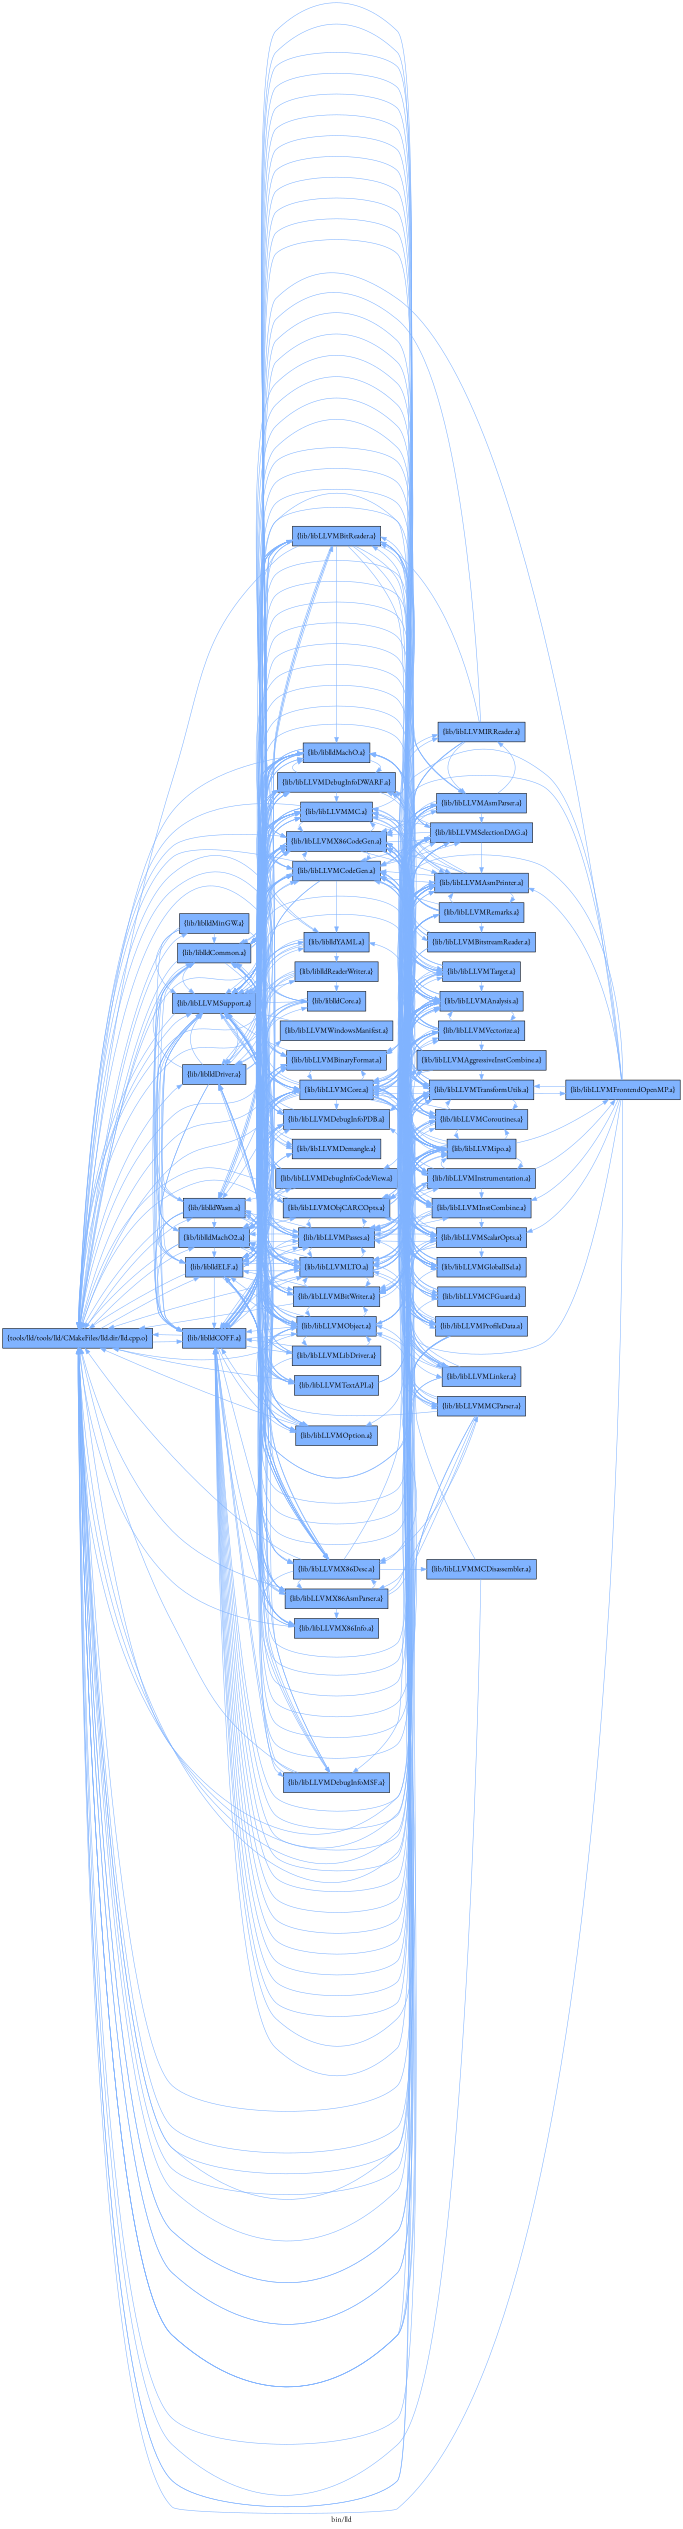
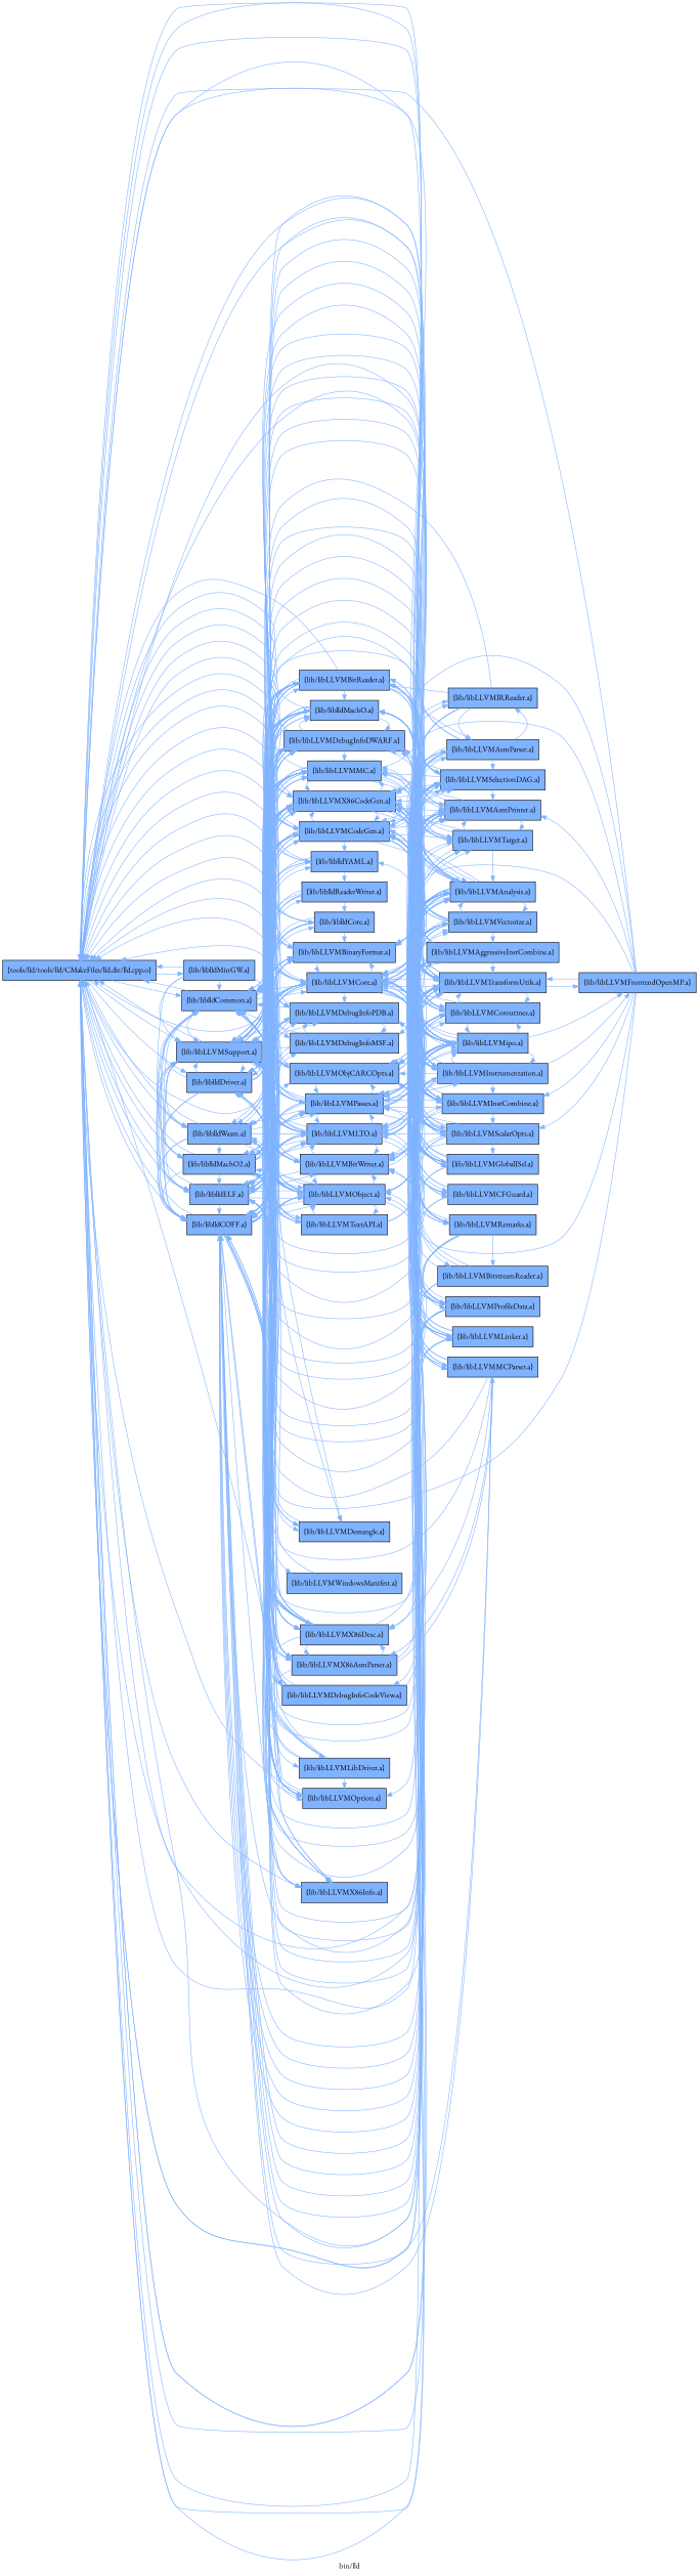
  digraph {
    fontname="EB Garamond"
    label="bin/lld"
    rankdir=LR
    node [fillcolor="0.600000 0.5 1" fontname="EB Garamond" group=1 shape=box style=filled]
    edge [color="0.600000 0.5 1" fontname="EB Garamond"]
    n1 [label="{tools/lld/tools/lld/CMakeFiles/lld.dir/lld.cpp.o}"]
    n2 [label="{lib/libLLVMSupport.a}"]
    n3 [label="{lib/liblldCommon.a}"]
    n4 [label="{lib/liblldCOFF.a}"]
    n5 [label="{lib/liblldDriver.a}"]
    n6 [label="{lib/liblldELF.a}"]
    n7 [label="{lib/liblldMachO2.a}"]
    n8 [label="{lib/liblldMinGW.a}"]
    n9 [label="{lib/liblldWasm.a}"]
    n10 [label="{lib/liblldMachO.a}"]
    n11 [label="{lib/libLLVMX86CodeGen.a}"]
    n12 [label="{lib/libLLVMCodeGen.a}"]
    n13 [label="{lib/libLLVMDebugInfoPDB.a}"]
    n14 [label="{lib/libLLVMDemangle.a}"]
    n15 [label="{lib/libLLVMCore.a}"]
    n16 [label="{lib/libLLVMOption.a}"]
    n17 [label="{lib/libLLVMDebugInfoDWARF.a}"]
    n18 [label="{lib/libLLVMLibDriver.a}"]
    n19 [label="{lib/libLLVMX86AsmParser.a}"]
    n20 [label="{lib/libLLVMX86Desc.a}"]
    n21 [label="{lib/libLLVMX86Info.a}"]
    n22 [label="{lib/libLLVMLTO.a}"]
    n23 [label="{lib/libLLVMObject.a}"]
    n24 [label="{lib/libLLVMBinaryFormat.a}"]
    n25 [label="{lib/libLLVMDebugInfoCodeView.a}"]
    n26 [label="{lib/libLLVMMC.a}"]
    n27 [label="{lib/libLLVMWindowsManifest.a}"]
    n28 [label="{lib/libLLVMPasses.a}"]
    n29 [label="{lib/libLLVMDebugInfoMSF.a}"]
    n30 [label="{lib/liblldReaderWriter.a}"]
    n31 [label="{lib/liblldYAML.a}"]
    n32 [label="{lib/liblldCore.a}"]
    n33 [label="{lib/libLLVMBitWriter.a}"]
    n34 [label="{lib/libLLVMTextAPI.a}"]
    n35 [label="{lib/libLLVMBitReader.a}"]
    n36 [label="{lib/libLLVMObjCARCOpts.a}"]
    n37 [label="{lib/libLLVMAsmPrinter.a}"]
    n38 [label="{lib/libLLVMTarget.a}"]
    n39 [label="{lib/libLLVMSelectionDAG.a}"]
    n40 [label="{lib/libLLVMAnalysis.a}"]
    n41 [label="{lib/libLLVMGlobalISel.a}"]
    n42 [label="{lib/libLLVMCFGuard.a}"]
    n43 [label="{lib/libLLVMProfileData.a}"]
    n44 [label="{lib/libLLVMTransformUtils.a}"]
    n45 [label="{lib/libLLVMScalarOpts.a}"]
    n46 [label="{lib/libLLVMipo.a}"]
    n47 [label="{lib/libLLVMInstCombine.a}"]
    n48 [label="{lib/libLLVMInstrumentation.a}"]
    n49 [label="{lib/libLLVMAsmParser.a}"]
    n50 [label="{lib/libLLVMLinker.a}"]
    n51 [label="{lib/libLLVMCoroutines.a}"]
    n52 [label="{lib/libLLVMVectorize.a}"]
    n53 [label="{lib/libLLVMRemarks.a}"]
    n54 [label="{lib/libLLVMMCParser.a}"]
-   n55 [label="{lib/libLLVMMCDisassembler.a}"]
    n56 [label="{lib/libLLVMIRReader.a}"]
    n57 [label="{lib/libLLVMAggressiveInstCombine.a}"]
    n58 [label="{lib/libLLVMBitstreamReader.a}"]
    n59 [label="{lib/libLLVMFrontendOpenMP.a}"]
    subgraph sub_1 {
      rank=same
      n1
    }
    subgraph sub_2 {
      rank=same
      n2
      n3
      n4
      n5
      n6
      n7
      n8
      n9
    }
    subgraph sub_3 {
      rank=same
      n10
      n11
      n12
      n13
      n14
      n15
      n16
      n17
      n18
      n19
      n20
      n21
      n22
      n23
      n24
      n25
      n26
      n27
      n28
      n29
      n30
      n31
      n32
      n33
      n34
      n35
      n36
    }
    subgraph sub_4 {
      rank=same
      n37
      n38
      n39
      n40
      n41
      n42
      n43
      n44
      n45
      n46
      n47
      n48
      n49
      n50
      n51
      n52
      n53
      n54
-     n55
      n56
      n57
      n58
    }
    n1 -> n2
    n1 -> n3
    n1 -> n4
    n1 -> n5
    n1 -> n6
    n1 -> n7
    n1 -> n8
    n1 -> n9
    n2 -> n1
    n2 -> n3
    n2 -> n4
    n2 -> n5
    n2 -> n6
    n2 -> n9
    n2 -> n10
    n2 -> n11
    n2 -> n12
    n2 -> n13
    n2 -> n14
    n3 -> n1
    n3 -> n2
    n3 -> n4
    n3 -> n12
    n3 -> n14
    n3 -> n15
    n3 -> n16
    n3 -> n17
    n4 -> n1
    n4 -> n2
    n4 -> n3
    n4 -> n11
    n4 -> n13
    n4 -> n14
    n4 -> n16
    n4 -> n17
    n4 -> n18
    n4 -> n19
    n4 -> n20
    n4 -> n21
    n4 -> n22
    n4 -> n23
    n4 -> n24
    n4 -> n25
    n4 -> n26
    n4 -> n27
    n4 -> n28
    n4 -> n29
    n5 -> n2
    n5 -> n3
    n5 -> n4
    n5 -> n7
    n5 -> n10
    n5 -> n16
    n5 -> n30
    n5 -> n31
    n5 -> n32
    n6 -> n1
    n6 -> n2
    n6 -> n3
    n6 -> n4
    n6 -> n11
    n6 -> n14
    n6 -> n16
    n6 -> n17
    n6 -> n19
    n6 -> n20
    n6 -> n21
    n6 -> n22
    n6 -> n23
    n6 -> n24
    n6 -> n26
    n6 -> n28
    n6 -> n33
    n7 -> n1
    n7 -> n2
    n7 -> n3
    n7 -> n4
    n7 -> n6
    n7 -> n11
    n7 -> n16
    n7 -> n17
    n7 -> n19
    n7 -> n20
    n7 -> n21
    n7 -> n22
    n7 -> n23
    n7 -> n24
    n7 -> n26
    n7 -> n28
    n7 -> n34
    n7 -> n35
    n7 -> n36
    n8 -> n1
    n8 -> n2
    n8 -> n3
    n8 -> n4
    n8 -> n16
    n9 -> n1
    n9 -> n2
    n9 -> n3
    n9 -> n4
    n9 -> n6
    n9 -> n7
    n9 -> n11
    n9 -> n16
    n9 -> n19
    n9 -> n20
    n9 -> n21
    n9 -> n22
    n9 -> n23
    n9 -> n24
    n9 -> n26
    n9 -> n28
    n10 -> n1
    n10 -> n2
    n10 -> n3
    n10 -> n4
    n10 -> n5
    n10 -> n6
    n10 -> n7
    n10 -> n14
    n10 -> n17
    n10 -> n23
    n10 -> n31
    n10 -> n32
    n10 -> n34
    n11 -> n1
    n11 -> n2
    n11 -> n3
    n11 -> n4
    n11 -> n6
    n11 -> n12
    n11 -> n15
    n11 -> n16
    n11 -> n20
    n11 -> n21
    n11 -> n26
    n11 -> n37
    n11 -> n38
    n11 -> n39
    n11 -> n40
    n11 -> n41
    n11 -> n42
    n11 -> n43
    n11 -> n44
    n12 -> n1
    n12 -> n2
    n12 -> n3
    n12 -> n4
    n12 -> n6
    n12 -> n10
    n12 -> n11
    n12 -> n13
    n12 -> n15
    n12 -> n20
    n12 -> n22
    n12 -> n26
    n12 -> n29
    n12 -> n31
    n12 -> n37
    n12 -> n38
    n12 -> n39
    n12 -> n40
    n12 -> n41
    n12 -> n43
    n12 -> n44
    n12 -> n45
    n13 -> n1
    n13 -> n2
    n13 -> n3
    n13 -> n4
    n13 -> n6
    n13 -> n23
    n13 -> n24
    n13 -> n25
    n13 -> n29
    n14 -> n2
    n15 -> n1
    n15 -> n2
    n15 -> n3
    n15 -> n4
    n15 -> n6
    n15 -> n9
    n15 -> n11
    n15 -> n12
    n15 -> n13
    n15 -> n22
    n15 -> n24
    n15 -> n28
    n15 -> n33
    n15 -> n35
    n15 -> n36
    n15 -> n37
    n15 -> n39
    n15 -> n40
    n15 -> n41
    n15 -> n42
    n15 -> n44
    n15 -> n45
    n15 -> n46
    n15 -> n47
    n15 -> n48
    n15 -> n49
    n15 -> n50
    n15 -> n51
    n15 -> n52
    n15 -> n53
    n16 -> n1
    n16 -> n2
    n16 -> n4
    n17 -> n1
    n17 -> n2
    n17 -> n3
    n17 -> n4
    n17 -> n5
    n17 -> n6
    n17 -> n7
    n17 -> n9
    n17 -> n10
    n17 -> n11
    n17 -> n13
    n17 -> n23
    n17 -> n24
    n17 -> n26
    n17 -> n37
    n18 -> n1
    n18 -> n2
    n18 -> n4
    n18 -> n16
    n18 -> n23
    n18 -> n24
    n18 -> n35
    n19 -> n1
    n19 -> n2
    n19 -> n20
    n19 -> n21
    n19 -> n26
    n19 -> n37
    n19 -> n54
    n20 -> n1
    n20 -> n2
    n20 -> n5
    n20 -> n10
    n20 -> n11
    n20 -> n19
    n20 -> n21
    n20 -> n24
    n20 -> n26
    n20 -> n37
-   n20 -> n55
    n21 -> n1
    n21 -> n2
    n22 -> n1
    n22 -> n2
    n22 -> n3
    n22 -> n4
    n22 -> n5
    n22 -> n6
    n22 -> n7
    n22 -> n10
    n22 -> n11
    n22 -> n15
    n22 -> n17
    n22 -> n20
    n22 -> n23
    n22 -> n26
    n22 -> n28
    n22 -> n33
    n22 -> n35
    n22 -> n37
    n22 -> n38
    n22 -> n40
    n22 -> n44
    n22 -> n46
    n22 -> n50
    n23 -> n1
    n23 -> n2
    n23 -> n3
    n23 -> n4
    n23 -> n5
    n23 -> n6
    n23 -> n7
    n23 -> n9
    n23 -> n10
    n23 -> n11
    n23 -> n15
    n23 -> n17
    n23 -> n18
    n23 -> n19
    n23 -> n20
    n23 -> n22
    n23 -> n24
    n23 -> n26
    n23 -> n33
    n23 -> n34
    n23 -> n35
    n23 -> n37
    n23 -> n38
    n23 -> n44
    n23 -> n46
    n23 -> n54
    n24 -> n1
    n24 -> n2
    n24 -> n15
    n24 -> n17
    n25 -> n1
    n25 -> n2
    n25 -> n4
    n25 -> n6
    n25 -> n7
    n25 -> n9
    n25 -> n10
    n25 -> n12
    n25 -> n13
    n25 -> n37
    n26 -> n1
    n26 -> n2
    n26 -> n4
    n26 -> n6
    n26 -> n9
    n26 -> n11
    n26 -> n12
    n26 -> n13
    n26 -> n19
    n26 -> n20
    n26 -> n23
    n26 -> n24
    n26 -> n37
    n26 -> n38
    n26 -> n54
    n26 -> n56
    n27 -> n2
    n28 -> n1
    n28 -> n2
    n28 -> n3
    n28 -> n4
    n28 -> n6
    n28 -> n7
    n28 -> n9
    n28 -> n11
    n28 -> n12
    n28 -> n15
    n28 -> n22
    n28 -> n36
    n28 -> n38
    n28 -> n40
    n28 -> n44
    n28 -> n45
    n28 -> n46
    n28 -> n47
    n28 -> n48
    n28 -> n51
    n28 -> n52
    n28 -> n57
    n29 -> n1
    n29 -> n2
    n29 -> n3
    n29 -> n4
    n29 -> n6
    n29 -> n13
    n30 -> n1
    n30 -> n2
    n30 -> n4
    n30 -> n5
    n30 -> n23
    n30 -> n32
    n31 -> n1
    n31 -> n2
    n31 -> n5
    n31 -> n10
    n31 -> n30
    n31 -> n32
    n32 -> n1
    n32 -> n2
    n32 -> n5
    n32 -> n6
    n32 -> n7
    n32 -> n10
    n32 -> n24
    n33 -> n1
    n33 -> n2
    n33 -> n6
    n33 -> n11
    n33 -> n12
    n33 -> n15
    n33 -> n22
    n33 -> n23
    n33 -> n26
    n33 -> n37
    n33 -> n39
    n33 -> n40
    n34 -> n1
    n34 -> n2
    n34 -> n3
    n34 -> n10
    n34 -> n23
    n34 -> n31
    n34 -> n44
    n34 -> n46
    n35 -> n1
    n35 -> n2
    n35 -> n3
    n35 -> n4
    n35 -> n6
    n35 -> n7
    n35 -> n10
    n35 -> n11
    n35 -> n12
    n35 -> n15
    n35 -> n22
    n35 -> n23
    n35 -> n28
    n35 -> n33
    n35 -> n39
    n35 -> n40
    n35 -> n46
    n35 -> n47
    n35 -> n48
    n35 -> n49
    n35 -> n51
    n35 -> n58
    n36 -> n1
    n36 -> n2
    n36 -> n11
    n36 -> n12
    n36 -> n15
    n36 -> n28
    n36 -> n40
    n36 -> n42
    n36 -> n44
    n37 -> n1
    n37 -> n2
    n37 -> n4
    n37 -> n6
    n37 -> n11
    n37 -> n12
    n37 -> n15
    n37 -> n17
    n37 -> n24
    n37 -> n25
    n37 -> n26
    n37 -> n38
    n37 -> n40
    n37 -> n53
    n37 -> n54
    n38 -> n1
    n38 -> n2
    n38 -> n11
    n38 -> n15
    n38 -> n22
    n38 -> n26
    n38 -> n37
    n38 -> n39
    n38 -> n40
    n39 -> n1
    n39 -> n2
    n39 -> n3
    n39 -> n4
    n39 -> n11
    n39 -> n12
    n39 -> n15
    n39 -> n16
    n39 -> n17
    n39 -> n26
    n39 -> n37
    n39 -> n38
    n39 -> n40
    n39 -> n41
    n39 -> n44
    n40 -> n1
    n40 -> n2
    n40 -> n3
    n40 -> n4
    n40 -> n6
    n40 -> n7
    n40 -> n11
    n40 -> n12
    n40 -> n15
    n40 -> n22
    n40 -> n23
    n40 -> n24
    n40 -> n28
    n40 -> n29
    n40 -> n33
    n40 -> n36
    n40 -> n37
    n40 -> n39
    n40 -> n41
    n40 -> n43
    n40 -> n44
    n40 -> n45
    n40 -> n46
    n40 -> n47
    n40 -> n48
-   n40 -> n49
+   n40 -> n10
    n40 -> n50
    n40 -> n51
    n40 -> n52
    n41 -> n1
    n41 -> n2
    n41 -> n3
    n41 -> n11
    n41 -> n12
    n41 -> n15
    n41 -> n26
    n41 -> n37
    n41 -> n38
    n41 -> n39
    n41 -> n40
    n41 -> n44
    n42 -> n1
    n42 -> n2
    n42 -> n11
    n42 -> n15
    n43 -> n1
    n43 -> n2
    n43 -> n3
    n43 -> n4
    n43 -> n6
    n43 -> n7
    n43 -> n10
    n43 -> n11
    n43 -> n15
    n43 -> n20
    n43 -> n22
    n43 -> n40
    n43 -> n46
    n43 -> n48
    n44 -> n1
    n44 -> n2
    n44 -> n3
    n44 -> n4
    n44 -> n11
    n44 -> n12
    n44 -> n15
    n44 -> n17
    n44 -> n22
    n44 -> n28
    n44 -> n33
    n44 -> n36
    n44 -> n37
    n44 -> n39
    n44 -> n40
    n44 -> n41
    n44 -> n42
    n44 -> n45
    n44 -> n46
    n44 -> n47
    n44 -> n48
    n44 -> n49
    n44 -> n50
    n44 -> n51
    n44 -> n52
    n44 -> n59
    n45 -> n1
    n45 -> n2
    n45 -> n3
    n45 -> n4
    n45 -> n11
+   n45 -> n12
    n45 -> n13
    n45 -> n15
    n45 -> n22
    n45 -> n28
    n45 -> n33
    n45 -> n36
    n45 -> n37
    n45 -> n39
    n45 -> n40
    n45 -> n41
    n45 -> n42
    n45 -> n44
    n45 -> n46
    n45 -> n51
    n46 -> n1
    n46 -> n2
    n46 -> n3
    n46 -> n4
    n46 -> n6
    n46 -> n7
    n46 -> n9
    n46 -> n10
    n46 -> n11
    n46 -> n12
    n46 -> n15
    n46 -> n17
    n46 -> n22
    n46 -> n28
    n46 -> n31
    n46 -> n33
    n46 -> n35
    n46 -> n37
    n46 -> n39
    n46 -> n40
    n46 -> n41
    n46 -> n43
    n46 -> n44
    n46 -> n45
    n46 -> n47
    n46 -> n48
    n46 -> n50
    n46 -> n51
    n46 -> n52
    n46 -> n56
    n46 -> n57
    n46 -> n59
    n47 -> n1
    n47 -> n2
    n47 -> n3
    n47 -> n11
    n47 -> n12
    n47 -> n15
    n47 -> n28
    n47 -> n33
    n47 -> n37
    n47 -> n39
    n47 -> n40
    n47 -> n41
    n47 -> n44
    n47 -> n45
    n47 -> n46
    n47 -> n51
    n48 -> n1
    n48 -> n2
    n48 -> n3
    n48 -> n4
    n48 -> n11
    n48 -> n12
    n48 -> n15
    n48 -> n22
    n48 -> n26
    n48 -> n28
    n48 -> n36
    n48 -> n39
    n48 -> n40
    n48 -> n42
    n48 -> n43
    n48 -> n44
    n48 -> n45
    n48 -> n46
    n48 -> n47
    n48 -> n51
    n48 -> n52
    n48 -> n59
    n49 -> n1
    n49 -> n2
    n49 -> n3
    n49 -> n4
    n49 -> n6
    n49 -> n11
    n49 -> n12
    n49 -> n15
    n49 -> n22
    n49 -> n24
    n49 -> n33
    n49 -> n39
    n49 -> n42
    n49 -> n46
    n49 -> n47
    n49 -> n56
    n50 -> n1
    n50 -> n2
    n50 -> n4
    n50 -> n12
    n50 -> n15
    n50 -> n22
    n50 -> n23
    n50 -> n44
    n50 -> n46
    n51 -> n1
    n51 -> n2
    n51 -> n3
    n51 -> n11
    n51 -> n12
    n51 -> n15
    n51 -> n28
    n51 -> n36
    n51 -> n39
    n51 -> n40
    n51 -> n44
    n51 -> n45
    n51 -> n46
    n52 -> n1
    n52 -> n2
    n52 -> n3
    n52 -> n4
    n52 -> n11
    n52 -> n12
    n52 -> n15
    n52 -> n28
    n52 -> n36
    n52 -> n37
    n52 -> n39
    n52 -> n40
    n52 -> n41
    n52 -> n44
    n52 -> n45
    n52 -> n46
    n52 -> n47
    n52 -> n51
    n52 -> n57
    n53 -> n1
    n53 -> n2
    n53 -> n4
    n53 -> n6
    n53 -> n7
    n53 -> n10
    n53 -> n12
    n53 -> n13
    n53 -> n17
    n53 -> n33
    n53 -> n35
    n53 -> n37
    n53 -> n58
    n54 -> n1
    n54 -> n2
    n54 -> n4
    n54 -> n5
    n54 -> n10
    n54 -> n11
    n54 -> n19
    n54 -> n20
    n54 -> n23
    n54 -> n26
    n54 -> n37
-   n55 -> n1
-   n55 -> n2
    n56 -> n1
    n56 -> n2
    n56 -> n15
    n56 -> n22
    n56 -> n35
    n56 -> n49
    n57 -> n1
    n57 -> n2
    n57 -> n3
    n57 -> n11
    n57 -> n12
    n57 -> n15
    n57 -> n40
    n57 -> n44
    n58 -> n1
    n58 -> n2
    n58 -> n10
    n58 -> n33
    n58 -> n35
    n59 -> n1
    n59 -> n2
    n59 -> n11
    n59 -> n12
    n59 -> n15
    n59 -> n28
    n59 -> n37
    n59 -> n44
    n59 -> n45
    n59 -> n47
  }
